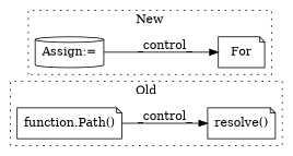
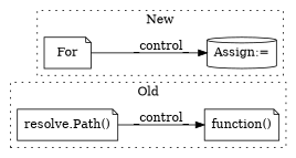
  digraph {
    rankdir=LR
    node [a=75 shape=note]
-   n1 [l=24 label="resolve()" s=8047]
-   n2 [l="5,1" label="function.Path()" s="8047,8060"]
+   n1 [l=24 label="function()" s=8047]
+   n2 [l="5,1" label="resolve.Path()" s="8047,8060"]
    n3 [a=107 l="4,14" label=For s="10173,10207"]
    n4 [a=68 l=3 label="Assign:=" s=10283 shape=cylinder]
    subgraph cluster_1 {
      label=Old
      style=dotted
      n1
      n2
    }
    subgraph cluster_2 {
      label=New
      style=dotted
      n3
      n4
    }
    n2 -> n1 [label=_control_]
-   n4 -> n3 [label=_control_]
+   n3 -> n4 [label=_control_]
  }
